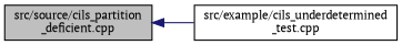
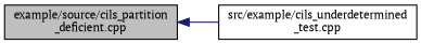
  digraph {
    rankdir=LR
    fontname="PT Serif"
    node [color=black fontname="PT Serif" fontsize=10 shape=record style=filled]
-   n1 [fillcolor=grey75 fontcolor=black height=0.2 label="src/source/cils_partition\l_deficient.cpp" width=0.4]
+   n1 [fillcolor=grey75 fontcolor=black height=0.2 label="example/source/cils_partition\l_deficient.cpp" width=0.4]
    n2 [fillcolor=white height=0.2 label="src/example/cils_underdetermined\l_test.cpp" width=0.4]
    n1 -> n2 [color=midnightblue dir=back fontname="PT Serif" fontsize=10 labelfontname=Helvetica labelfontsize=10 style=solid]
  }
